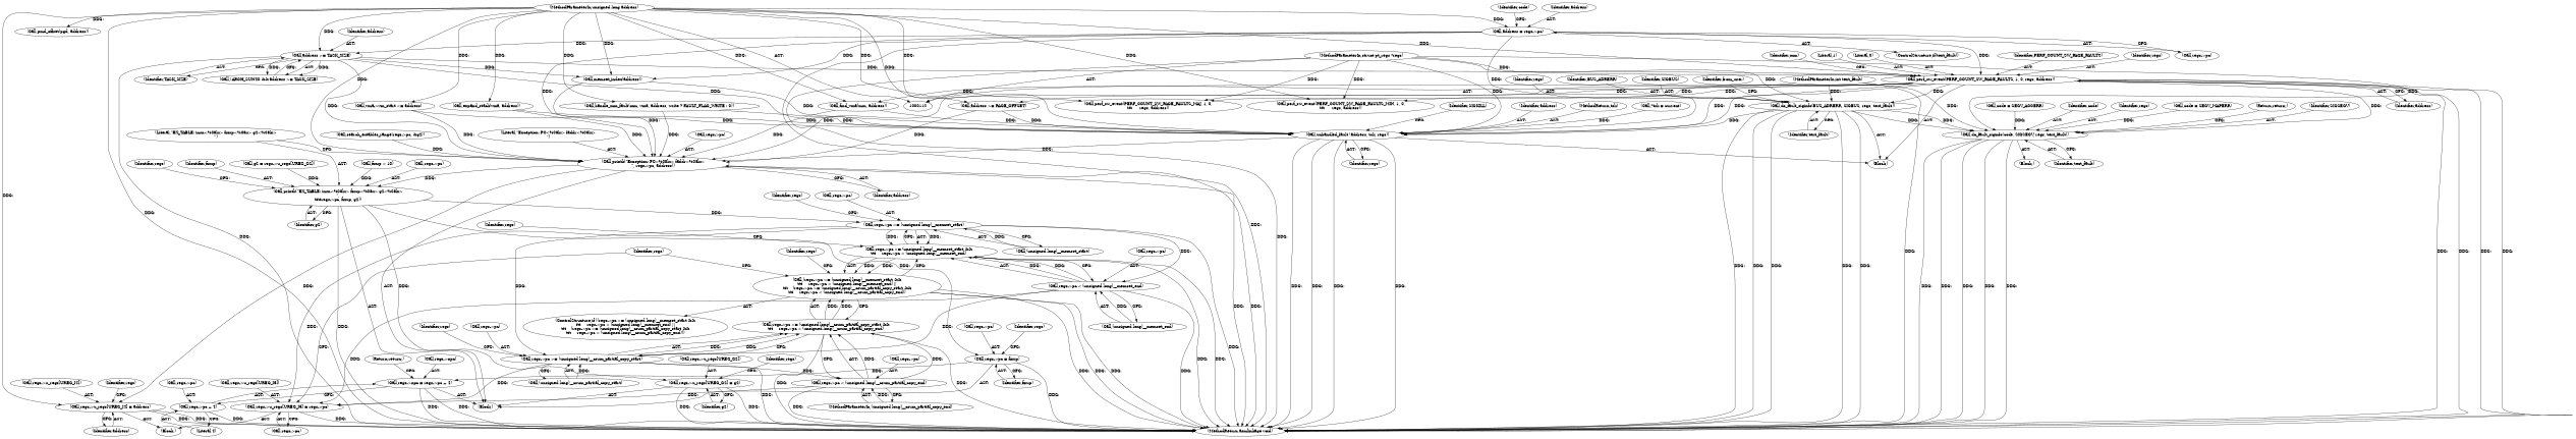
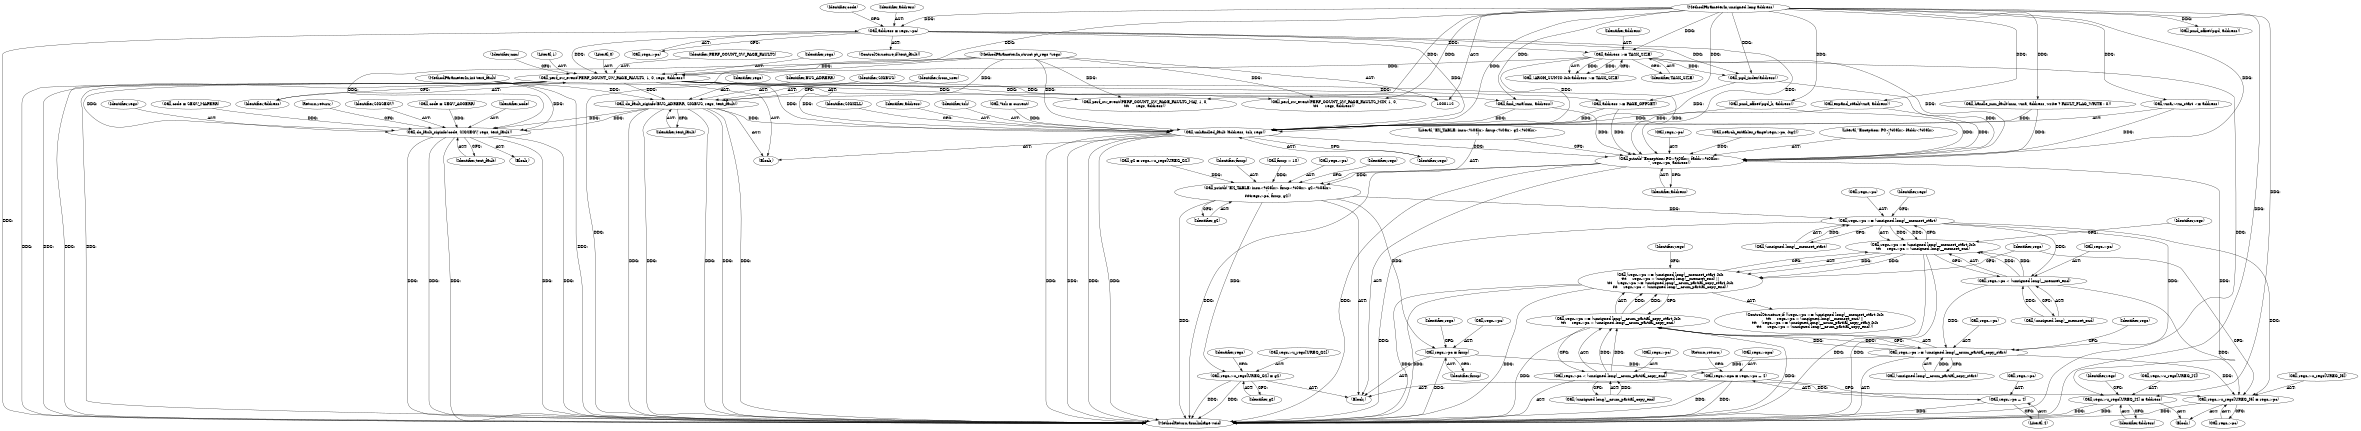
  digraph {
    n1 [label="(Call,do_fault_siginfo(BUS_ADRERR, SIGBUS, regs, text_fault))"]
    n2 [label="(Call,do_fault_siginfo(code, SIGSEGV, regs, text_fault))"]
    n3 [label="(Call,unhandled_fault (address, tsk, regs))"]
    n4 [label="(Block,)"]
    n5 [label="(MethodReturn,asmlinkage void)"]
    n6 [label="(Identifier,text_fault)"]
    n7 [label="(Block,)"]
    n8 [label="(Identifier,text_fault)"]
    n9 [label="(Call,printk(\"Exception: PC<%08lx> faddr<%08lx>\n\", regs->pc, address))"]
    n10 [label="(Identifier,regs)"]
    n11 [label="(Call,perf_sw_event(PERF_COUNT_SW_PAGE_FAULTS, 1, 0, regs, address))"]
    n12 [label="(Identifier,address)"]
    n13 [label="(Call,perf_sw_event(PERF_COUNT_SW_PAGE_FAULTS_MAJ, 1, 0,\n\t\t\t      regs, address))"]
    n14 [label="(Call,address >= PAGE_OFFSET)"]
    n15 [label="(Call,find_vma(mm, address))"]
    n16 [label="(Call,perf_sw_event(PERF_COUNT_SW_PAGE_FAULTS_MIN, 1, 0,\n\t\t\t      regs, address))"]
    n17 [label="(Call,regs->u_regs[UREG_I4] = address)"]
    n18 [label="(Call,printk(\"EX_TABLE: insn<%08lx> fixup<%08x> g2<%08lx>\n\",\n\t\t\t\tregs->pc, fixup, g2))"]
    n19 [label="(Identifier,address)"]
    n20 [label="(Block,)"]
    n21 [label="(MethodParameterIn,struct pt_regs *regs)"]
    1000112
    n23 [label="(Call,address >= TASK_SIZE)"]
-   n24 [label="(Call,memset_index(address))"]
+   n24 [label="(Call,pgd_index(address))"]
    n25 [label="(Identifier,TASK_SIZE)"]
    n26 [label="(Call,!ARCH_SUN4C && address >= TASK_SIZE)"]
    n27 [label="(Call,address = regs->pc)"]
    n28 [label="(Call,regs->pc)"]
    n29 [label="(ControlStructure,if(text_fault))"]
    n30 [label="(MethodParameterIn,unsigned long address)"]
    n31 [label="(Call,handle_mm_fault(mm, vma, address, write ? FAULT_FLAG_WRITE : 0))"]
    n32 [label="(Call,pmd_offset(pgd, address))"]
    n33 [label="(Call,vma->vm_start <= address)"]
+   n34 [label="(Call,pmd_offset(pgd_k, address))"]
    n35 [label="(Call,expand_stack(vma, address))"]
    n36 [label="(Block,)"]
    n37 [label="(Identifier,address)"]
    n38 [label="(MethodParameterIn,int text_fault)"]
    n39 [label="(Call,regs->pc >= (unsigned long)__memset_start)"]
    n40 [label="(Call,regs->u_regs[UREG_G2] = g2)"]
    n41 [label="(Call,regs->pc = fixup)"]
    n42 [label="(Identifier,g2)"]
    n43 [label="(Call,regs->pc >= (unsigned long)__memset_start &&\n\t\t\t     regs->pc < (unsigned long)__memset_end)"]
    n44 [label="(Call,regs->pc < (unsigned long)__memset_end)"]
    n45 [label="(Call,regs->pc >= (unsigned long)__csum_partial_copy_start)"]
    n46 [label="(Call,regs->u_regs[UREG_I5] = regs->pc)"]
    n47 [label="(Call,(unsigned long)__memset_start)"]
    n48 [label="(Identifier,g2)"]
    n49 [label="(Call,regs->npc = regs->pc + 4)"]
    n50 [label="(Identifier,fixup)"]
    n51 [label="(Call,(regs->pc >= (unsigned long)__memset_start &&\n\t\t\t     regs->pc < (unsigned long)__memset_end) ||\n\t\t\t    (regs->pc >= (unsigned long)__csum_partial_copy_start &&\n\t\t\t     regs->pc < (unsigned long)__csum_partial_copy_end))"]
    n52 [label="(Call,(unsigned long)__memset_end)"]
    n53 [label="(Call,regs->pc >= (unsigned long)__csum_partial_copy_start &&\n\t\t\t     regs->pc < (unsigned long)__csum_partial_copy_end)"]
    n54 [label="(Call,regs->pc < (unsigned long)__csum_partial_copy_end)"]
    n55 [label="(Call,(unsigned long)__csum_partial_copy_start)"]
    n56 [label="(Call,regs->pc)"]
    n57 [label="(ControlStructure,if ((regs->pc >= (unsigned long)__memset_start &&\n\t\t\t     regs->pc < (unsigned long)__memset_end) ||\n\t\t\t    (regs->pc >= (unsigned long)__csum_partial_copy_start &&\n\t\t\t     regs->pc < (unsigned long)__csum_partial_copy_end)))"]
-   n58 [label="(MethodParameterIn,(unsigned long)__csum_partial_copy_end)"]
+   n58 [label="(Call,(unsigned long)__csum_partial_copy_end)"]
    n59 [label="(Call,regs->pc + 4)"]
    n60 [label="(Literal,4)"]
    n61 [label="(Identifier,SIGKILL)"]
    n62 [label="(Identifier,regs)"]
    n63 [label="(Identifier,regs)"]
    n64 [label="(Call,regs->pc)"]
    n65 [label="(Identifier,address)"]
    n66 [label="(Call,regs->pc)"]
-   n67 [label="(MethodReturn,tsk)"]
+   n67 [label="(Identifier,tsk)"]
    n68 [label="(Call,regs->u_regs[UREG_I5])"]
    n69 [label="(Identifier,regs)"]
    n70 [label="(Identifier,fixup)"]
    n71 [label="(Return,return;)"]
    n72 [label="(Identifier,regs)"]
    n73 [label="(Identifier,BUS_ADRERR)"]
    n74 [label="(Call,regs->u_regs[UREG_I4])"]
    n75 [label="(Literal,0)"]
    n76 [label="(Call,*tsk = current)"]
    n77 [label="(Identifier,PERF_COUNT_SW_PAGE_FAULTS)"]
    n78 [label="(Identifier,SIGSEGV)"]
    n79 [label="(Call,regs->npc)"]
    n80 [label="(Call,fixup > 10)"]
    n81 [label="(Identifier,regs)"]
    n82 [label="(Call,regs->pc)"]
    n83 [label="(Call,regs->pc)"]
    n84 [label="(Call,code = SEGV_ACCERR)"]
    n85 [label="(Identifier,code)"]
    n86 [label="(Call,search_extables_range(regs->pc, &g2))"]
    n87 [label="(Call,regs->pc)"]
    n88 [label="(Identifier,SIGBUS)"]
    n89 [label="(Identifier,regs)"]
    n90 [label="(Identifier,code)"]
    n91 [label="(Identifier,regs)"]
    n92 [label="(Return,return;)"]
    n93 [label="(Identifier,regs)"]
    n94 [label="(Identifier,regs)"]
    n95 [label="(Identifier,regs)"]
    n96 [label="(Identifier,regs)"]
    n97 [label="(Call,regs->pc)"]
    n98 [label="(Call,regs->pc)"]
    n99 [label="(Call,regs->pc)"]
    n100 [label="(Identifier,from_user)"]
    n101 [label="(Literal,\"EX_TABLE: insn<%08lx> fixup<%08x> g2<%08lx>\n\")"]
    n102 [label="(Identifier,mm)"]
    n103 [label="(Identifier,regs)"]
    n104 [label="(Call,g2 = regs->u_regs[UREG_G2])"]
    n105 [label="(Call,regs->u_regs[UREG_G2])"]
    n106 [label="(Identifier,address)"]
    n107 [label="(Literal,\"Exception: PC<%08lx> faddr<%08lx>\n\")"]
    n108 [label="(Call,code = SEGV_MAPERR)"]
    n109 [label="(Literal,1)"]
    n110 [label="(Identifier,address)"]
    n1 -> n2 [label="DDG: "]
    n1 -> n2 [label="DDG: "]
    n1 -> n3 [label="DDG: "]
    n1 -> n4 [label="AST: "]
    n1 -> n5 [label="DDG: "]
    n1 -> n5 [label="DDG: "]
    n1 -> n5 [label="DDG: "]
    n1 -> n5 [label="DDG: "]
    n1 -> n5 [label="DDG: "]
    n1 -> n6 [label="CFG: "]
    n2 -> n5 [label="DDG: "]
    n2 -> n5 [label="DDG: "]
    n2 -> n5 [label="DDG: "]
    n2 -> n5 [label="DDG: "]
    n2 -> n5 [label="DDG: "]
    n2 -> n7 [label="AST: "]
    n2 -> n8 [label="CFG: "]
    n3 -> n4 [label="AST: "]
    n3 -> n5 [label="DDG: "]
    n3 -> n5 [label="DDG: "]
    n3 -> n5 [label="DDG: "]
    n3 -> n5 [label="DDG: "]
    n3 -> n9 [label="DDG: "]
    n3 -> n10 [label="CFG: "]
    n6 -> n1 [label="AST: "]
    n8 -> n2 [label="AST: "]
    n9 -> n5 [label="DDG: "]
    n9 -> n5 [label="DDG: "]
    n9 -> n17 [label="DDG: "]
    n9 -> n18 [label="DDG: "]
    n9 -> n19 [label="CFG: "]
    n9 -> n20 [label="AST: "]
    n10 -> n3 [label="AST: "]
    n11 -> n1 [label="DDG: "]
    n11 -> n2 [label="DDG: "]
    n11 -> n3 [label="DDG: "]
    n11 -> n3 [label="DDG: "]
    n11 -> n4 [label="AST: "]
    n11 -> n5 [label="DDG: "]
    n11 -> n5 [label="DDG: "]
    n11 -> n5 [label="DDG: "]
    n11 -> n5 [label="DDG: "]
    n11 -> n9 [label="DDG: "]
    n11 -> n12 [label="CFG: "]
    n11 -> n13 [label="DDG: "]
    n11 -> n14 [label="DDG: "]
    n11 -> n15 [label="DDG: "]
    n11 -> n16 [label="DDG: "]
    n12 -> n11 [label="AST: "]
    n14 -> n3 [label="DDG: "]
    n14 -> n9 [label="DDG: "]
    n15 -> n3 [label="DDG: "]
    n15 -> n9 [label="DDG: "]
    n17 -> n5 [label="DDG: "]
    n17 -> n5 [label="DDG: "]
    n17 -> n36 [label="AST: "]
    n17 -> n37 [label="CFG: "]
    n18 -> n5 [label="DDG: "]
    n18 -> n20 [label="AST: "]
    n18 -> n39 [label="DDG: "]
    n18 -> n40 [label="DDG: "]
    n18 -> n41 [label="DDG: "]
    n18 -> n42 [label="CFG: "]
    n19 -> n9 [label="AST: "]
    n21 -> n1 [label="DDG: "]
    n21 -> n2 [label="DDG: "]
    n21 -> n3 [label="DDG: "]
    n21 -> n5 [label="DDG: "]
    n21 -> n11 [label="DDG: "]
    n21 -> n13 [label="DDG: "]
    n21 -> n16 [label="DDG: "]
    n21 -> 1000112 [label="AST: "]
    n23 -> n3 [label="DDG: "]
    n23 -> n5 [label="DDG: "]
    n23 -> n9 [label="DDG: "]
    n23 -> n11 [label="DDG: "]
    n23 -> n24 [label="DDG: "]
    n23 -> n25 [label="CFG: "]
    n23 -> n26 [label="AST: "]
    n23 -> n26 [label="DDG: "]
    n23 -> n26 [label="DDG: "]
    n24 -> n3 [label="DDG: "]
    n24 -> n9 [label="DDG: "]
    n25 -> n23 [label="AST: "]
    n26 -> n23 [label="CFG: "]
    n27 -> n3 [label="DDG: "]
    n27 -> n5 [label="DDG: "]
    n27 -> n9 [label="DDG: "]
    n27 -> n11 [label="DDG: "]
    n27 -> n23 [label="DDG: "]
    n27 -> n24 [label="DDG: "]
    n27 -> n28 [label="CFG: "]
    n27 -> n29 [label="AST: "]
    n28 -> n27 [label="AST: "]
    n30 -> n3 [label="DDG: "]
    n30 -> n5 [label="DDG: "]
    n30 -> n9 [label="DDG: "]
    n30 -> n11 [label="DDG: "]
    n30 -> n13 [label="DDG: "]
    n30 -> n14 [label="DDG: "]
    n30 -> n15 [label="DDG: "]
    n30 -> n16 [label="DDG: "]
    n30 -> n17 [label="DDG: "]
    n30 -> 1000112 [label="AST: "]
    n30 -> n23 [label="DDG: "]
    n30 -> n24 [label="DDG: "]
    n30 -> n27 [label="DDG: "]
    n30 -> n31 [label="DDG: "]
    n30 -> n32 [label="DDG: "]
    n30 -> n33 [label="DDG: "]
+   n30 -> n34 [label="DDG: "]
    n30 -> n35 [label="DDG: "]
    n31 -> n3 [label="DDG: "]
    n31 -> n9 [label="DDG: "]
-   n33 -> n3 [label="DDG: "]
+   n33 -> n3 [label="AST: "]
    n33 -> n9 [label="DDG: "]
+   n34 -> n3 [label="DDG: "]
+   n34 -> n9 [label="DDG: "]
    n35 -> n3 [label="DDG: "]
    n35 -> n9 [label="DDG: "]
    n37 -> n17 [label="AST: "]
    n38 -> n1 [label="DDG: "]
    n38 -> n2 [label="DDG: "]
    n38 -> n5 [label="DDG: "]
    n38 -> 1000112 [label="AST: "]
    n39 -> n5 [label="DDG: "]
    n39 -> n43 [label="AST: "]
    n39 -> n43 [label="DDG: "]
    n39 -> n43 [label="DDG: "]
    n39 -> n44 [label="DDG: "]
    n39 -> n45 [label="DDG: "]
    n39 -> n46 [label="DDG: "]
    n39 -> n47 [label="CFG: "]
    n40 -> n5 [label="DDG: "]
    n40 -> n5 [label="DDG: "]
    n40 -> n20 [label="AST: "]
    n40 -> n48 [label="CFG: "]
    n41 -> n5 [label="DDG: "]
    n41 -> n20 [label="AST: "]
    n41 -> n49 [label="DDG: "]
    n41 -> n50 [label="CFG: "]
    n42 -> n18 [label="AST: "]
    n43 -> n5 [label="DDG: "]
    n43 -> n5 [label="DDG: "]
    n43 -> n39 [label="CFG: "]
    n43 -> n44 [label="CFG: "]
    n43 -> n51 [label="AST: "]
    n43 -> n51 [label="DDG: "]
    n43 -> n51 [label="DDG: "]
-   n44 -> n5 [label="DDG: "]
    n44 -> n43 [label="AST: "]
    n44 -> n43 [label="DDG: "]
    n44 -> n43 [label="DDG: "]
    n44 -> n45 [label="DDG: "]
    n44 -> n46 [label="DDG: "]
    n44 -> n52 [label="CFG: "]
-   n45 -> n5 [label="DDG: "]
+   n45 -> n5 [label="AST: "]
    n45 -> n46 [label="DDG: "]
    n45 -> n53 [label="AST: "]
    n45 -> n53 [label="DDG: "]
    n45 -> n53 [label="DDG: "]
    n45 -> n54 [label="DDG: "]
    n45 -> n55 [label="CFG: "]
    n46 -> n5 [label="DDG: "]
    n46 -> n36 [label="AST: "]
    n46 -> n56 [label="CFG: "]
    n47 -> n39 [label="AST: "]
    n47 -> n39 [label="DDG: "]
    n48 -> n40 [label="AST: "]
    n49 -> n5 [label="DDG: "]
    n49 -> n5 [label="DDG: "]
    n49 -> n20 [label="AST: "]
    n49 -> n59 [label="CFG: "]
    n50 -> n41 [label="AST: "]
    n51 -> n5 [label="DDG: "]
    n51 -> n5 [label="DDG: "]
    n51 -> n5 [label="DDG: "]
    n51 -> n43 [label="CFG: "]
    n51 -> n53 [label="CFG: "]
    n51 -> n57 [label="AST: "]
    n52 -> n44 [label="AST: "]
    n52 -> n44 [label="DDG: "]
    n53 -> n5 [label="DDG: "]
    n53 -> n5 [label="DDG: "]
    n53 -> n45 [label="CFG: "]
    n53 -> n51 [label="AST: "]
    n53 -> n51 [label="DDG: "]
    n53 -> n51 [label="DDG: "]
    n53 -> n54 [label="CFG: "]
-   n54 -> n5 [label="DDG: "]
+   n54 -> n5 [label="AST: "]
    n54 -> n46 [label="DDG: "]
    n54 -> n53 [label="AST: "]
    n54 -> n53 [label="DDG: "]
    n54 -> n53 [label="DDG: "]
    n54 -> n58 [label="CFG: "]
    n55 -> n45 [label="AST: "]
    n55 -> n45 [label="DDG: "]
    n56 -> n46 [label="AST: "]
    n58 -> n54 [label="AST: "]
    n58 -> n54 [label="DDG: "]
    n59 -> n5 [label="DDG: "]
    n59 -> n49 [label="AST: "]
    n59 -> n60 [label="CFG: "]
    n60 -> n59 [label="AST: "]
    n61 -> n3 [label="CFG: "]
    n62 -> n1 [label="AST: "]
    n63 -> n51 [label="CFG: "]
    n64 -> n54 [label="AST: "]
    n65 -> n3 [label="AST: "]
    n66 -> n44 [label="AST: "]
    n67 -> n3 [label="AST: "]
    n68 -> n46 [label="AST: "]
    n69 -> n17 [label="CFG: "]
    n70 -> n18 [label="AST: "]
    n71 -> n2 [label="CFG: "]
    n72 -> n41 [label="CFG: "]
    n73 -> n1 [label="AST: "]
    n74 -> n17 [label="AST: "]
    n75 -> n11 [label="AST: "]
    n76 -> n3 [label="DDG: "]
    n77 -> n11 [label="AST: "]
    n78 -> n2 [label="AST: "]
    n79 -> n49 [label="AST: "]
    n80 -> n18 [label="DDG: "]
    n81 -> n43 [label="CFG: "]
    n82 -> n9 [label="AST: "]
    n83 -> n18 [label="AST: "]
    n84 -> n2 [label="DDG: "]
    n85 -> n2 [label="AST: "]
    n86 -> n9 [label="DDG: "]
    n87 -> n39 [label="AST: "]
    n88 -> n1 [label="AST: "]
    n89 -> n11 [label="AST: "]
    n90 -> n27 [label="CFG: "]
    n91 -> n18 [label="CFG: "]
    n92 -> n49 [label="CFG: "]
    n93 -> n2 [label="AST: "]
    n94 -> n39 [label="CFG: "]
    n95 -> n46 [label="CFG: "]
    n95 -> n51 [label="CFG: "]
    n96 -> n40 [label="CFG: "]
    n97 -> n41 [label="AST: "]
    n98 -> n59 [label="AST: "]
    n99 -> n45 [label="AST: "]
    n100 -> n1 [label="CFG: "]
    n101 -> n9 [label="CFG: "]
    n101 -> n18 [label="AST: "]
    n102 -> n11 [label="CFG: "]
    n103 -> n45 [label="CFG: "]
    n104 -> n18 [label="DDG: "]
    n105 -> n40 [label="AST: "]
    n106 -> n23 [label="AST: "]
    n107 -> n9 [label="AST: "]
    n108 -> n2 [label="DDG: "]
    n109 -> n11 [label="AST: "]
    n110 -> n27 [label="AST: "]
  }
